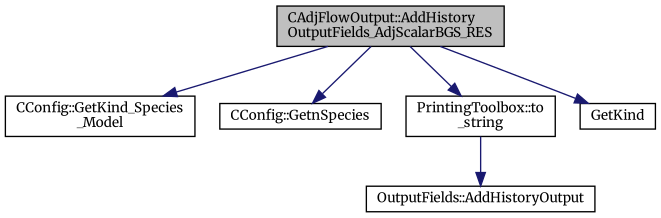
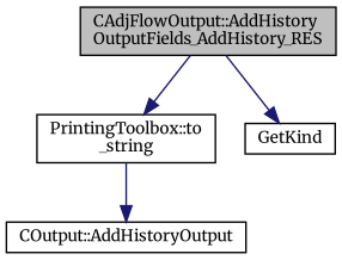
  digraph {
    fontname=Merriweather
    rankdir=TB
    node [color=black fillcolor=white fontname=Merriweather fontsize=10 shape=record style=filled]
    edge [color=midnightblue fontname=Merriweather fontsize=10 labelfontname=Helvetica labelfontsize=10 style=solid]
-   n1 [fillcolor=grey75 fontcolor=black height=0.2 label="CAdjFlowOutput::AddHistory\lOutputFields_AdjScalarBGS_RES" width=0.4]
-   n2 [height=0.2 label="CConfig::GetKind_Species\l_Model" width=0.4]
-   n3 [height=0.2 label="CConfig::GetnSpecies" width=0.4]
+   n1 [fillcolor=grey75 fontcolor=black height=0.2 label="CAdjFlowOutput::AddHistory\lOutputFields_AddHistory_RES" width=0.4]
    n4 [height=0.2 label="PrintingToolbox::to\l_string" width=0.4]
    n5 [height=0.2 label=GetKind width=0.4]
-   n6 [height=0.2 label="OutputFields::AddHistoryOutput" width=0.4]
-   n1 -> n2
-   n1 -> n3
+   n6 [height=0.2 label="COutput::AddHistoryOutput" width=0.4]
    n1 -> n4
    n1 -> n5
    n4 -> n6
  }
